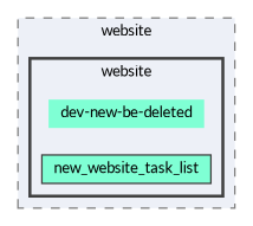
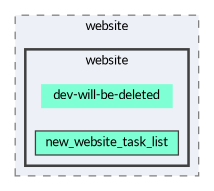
  digraph {
    compound=true
    rankdir=LR
    fontname=Lato
    node [fontname=Lato fontsize=10 style=filled fillcolor=aquamarine]
-   n1 [height=0.2 label="dev-new-be-deleted" shape=plaintext width=0.4]
+   n1 [height=0.2 label="dev-will-be-deleted" shape=plaintext width=0.4]
    n2 [color=grey25 height=0.2 label=new_website_task_list shape=box width=0.4]
    subgraph cluster_1 {
      bgcolor="#edf0f7"
      fontsize=10
      label=website
      pencolor=grey50
      style="filled,dashed"
      subgraph cluster_2 {
        bgcolor="#edf0f7"
        fontsize=10
        pencolor=grey25
        style="filled,bold"
        n1
        n2
      }
    }
  }
